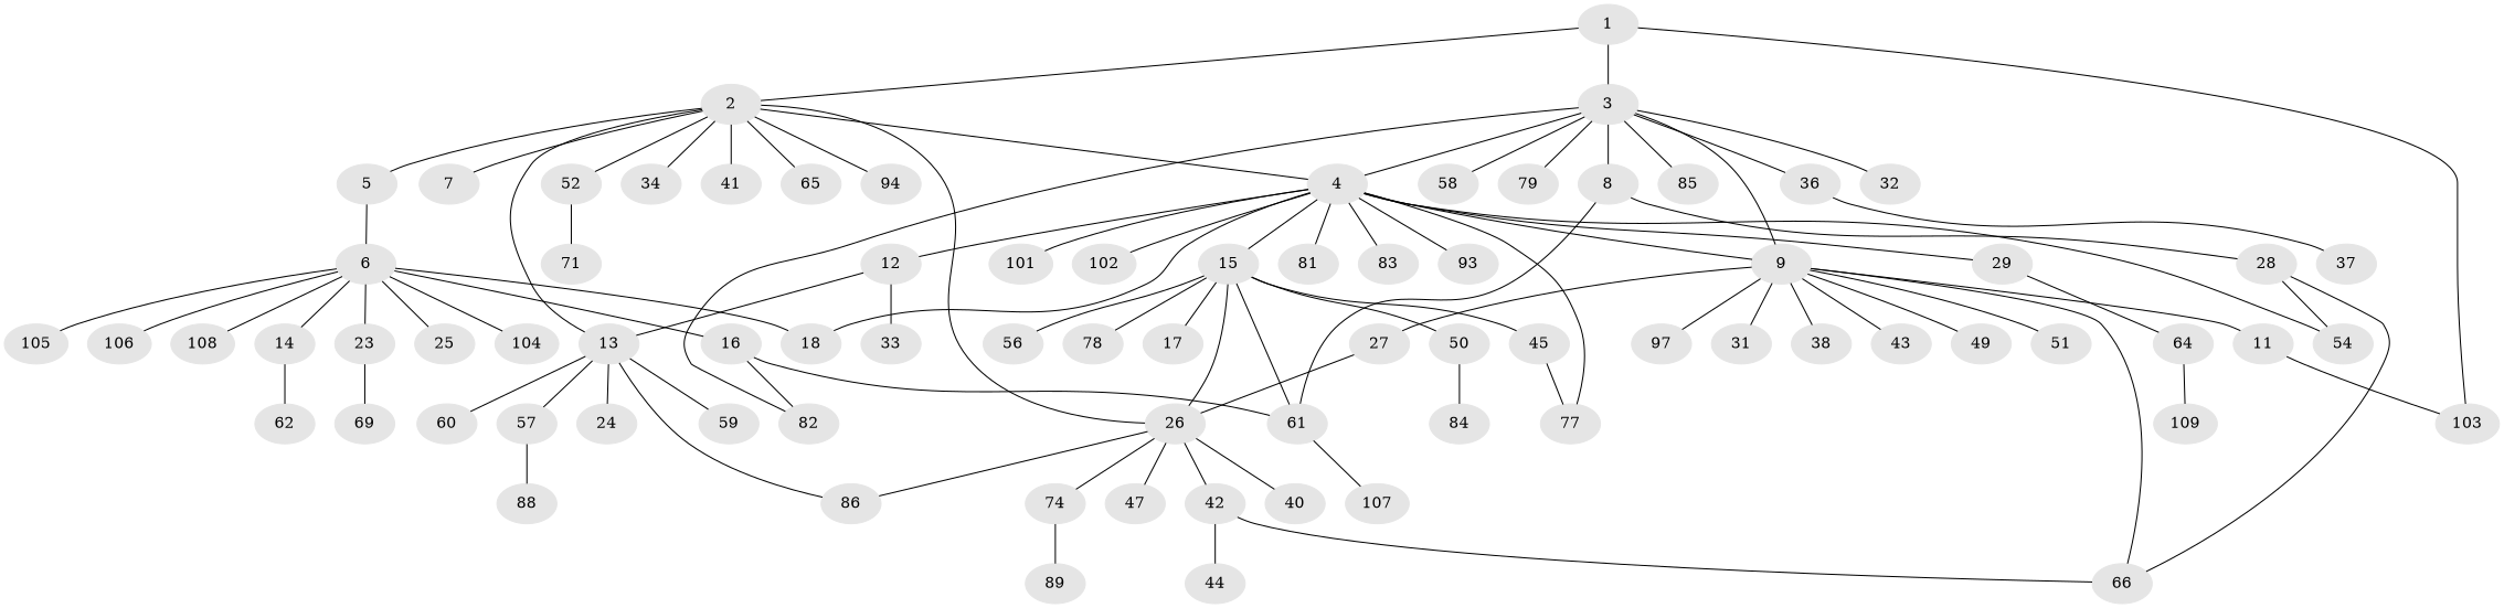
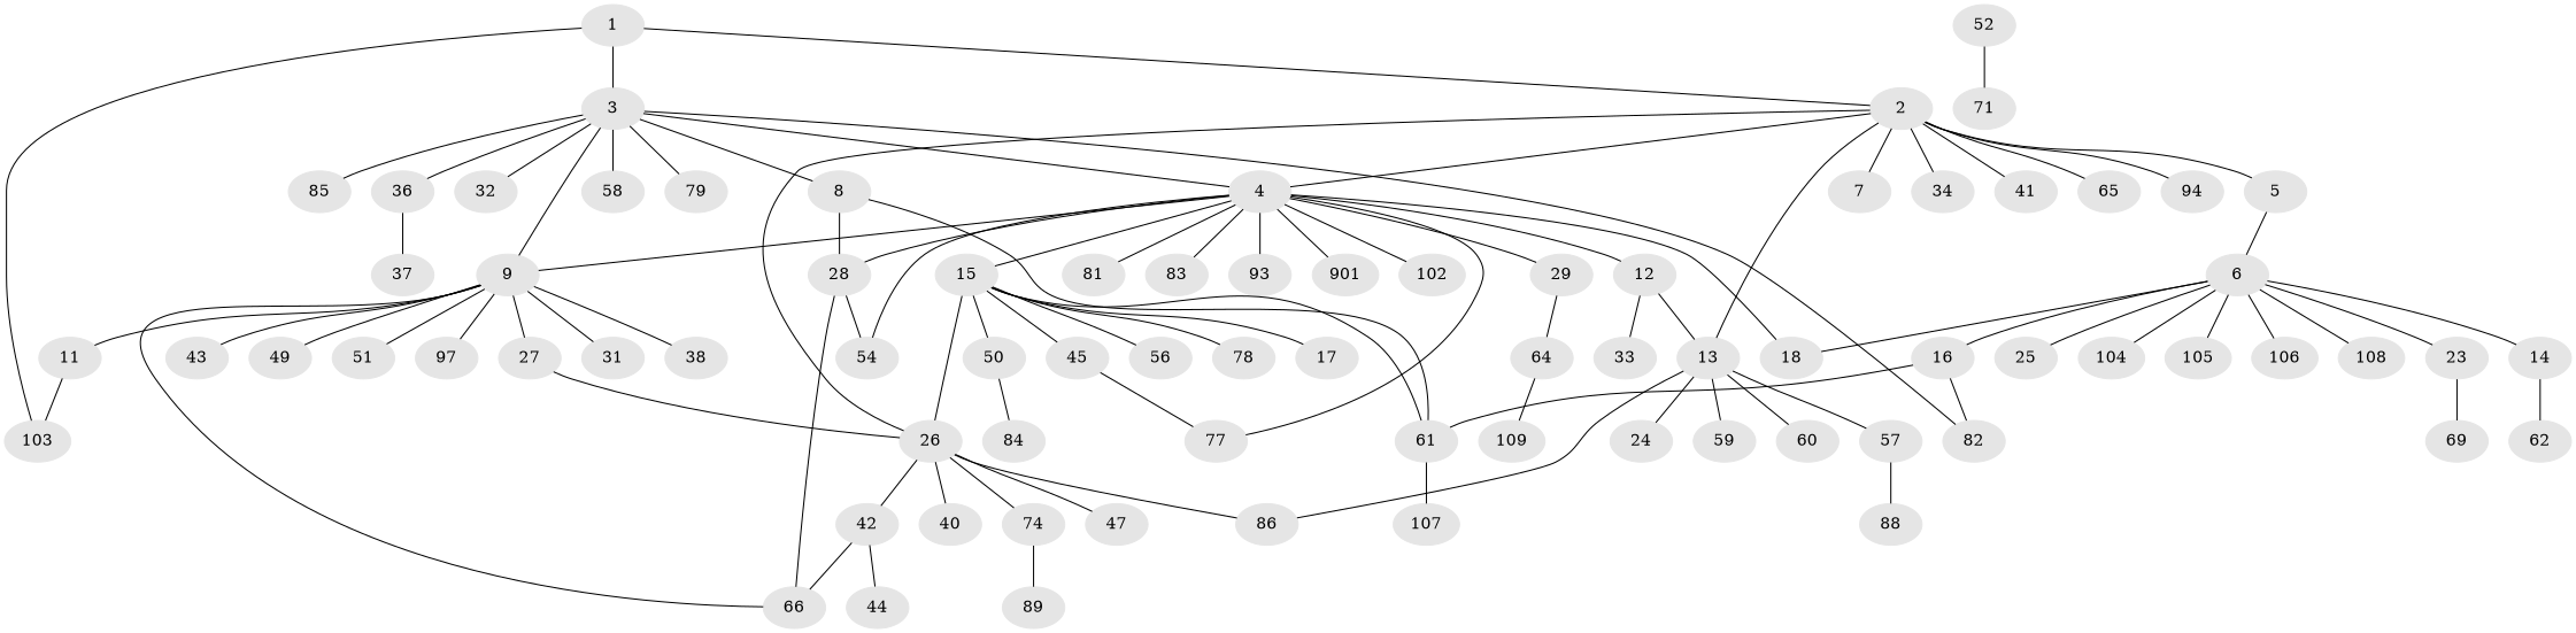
  graph {
    node [color=gray90 style=filled]
    1 [super="+99"]
    2 [super="+21"]
    3 [super="+19"]
    103
    4 [super="+10"]
    5
    7
    13 [super="+68"]
    26 [super="+48"]
    34
    41
    52
    65
    94
    8 [super="+90"]
    9 [super="+30"]
    32
    36
    58
    79
    82 [super="+87"]
    85
    12
    15 [super="+95"]
    18 [super="+75"]
    28 [super="+35"]
    29 [super="+63"]
    54
    n29 [label=77]
    81
    83
    93
-   101
+   101 [label=901]
    102
    6 [super="+53"]
    24 [super="+46"]
    57 [super="+80"]
    59
    60 [super="+73"]
    86
    40
    42
    47
    74
    71
    61 [super="+70"]
    11 [super="+92"]
    n48 [label=27 super="+91"]
    31
    38
    43
    49
    51
    66 [super="+76"]
    97
    37
    33 [super="+98"]
    17
    45 [super="+110"]
    50 [super="+55"]
    56
    78
    64 [super="+100"]
    14 [super="+20"]
    16 [super="+77"]
    23 [super="+27"]
    25
    104
    105
    106
    108
    62 [super="+67"]
    69
    107
    88
    84
    44
    89
    109
    1 -- 2
    1 -- 3
    1 -- 103
    2 -- 4
    2 -- 5
    2 -- 7
    2 -- 13
    2 -- 26
    2 -- 34
    2 -- 41
-   2 -- 52
    2 -- 65
    2 -- 94
    3 -- 4
    3 -- 8
    3 -- 9
    3 -- 32
    3 -- 36
    3 -- 58
    3 -- 79
    3 -- 82
    3 -- 85
    4 -- 9
    4 -- 12
    4 -- 15
    4 -- 18
+   4 -- 28
    4 -- 29
    4 -- 54
    4 -- n29
    4 -- 81
    4 -- 83
    4 -- 93
    4 -- 101
    4 -- 102
    5 -- 6
    13 -- 24
    13 -- 57
    13 -- 59
    13 -- 60
    13 -- 86
    26 -- 86
    26 -- 40
    26 -- 42
    26 -- 47
    26 -- 74
    52 -- 71
    8 -- 28
    8 -- 61
    9 -- 11
    9 -- n48 [weight=2]
    9 -- 31
    9 -- 38
    9 -- 43
    9 -- 49
    9 -- 51
    9 -- 66
    9 -- 97
    36 -- 37
    12 -- 13
    12 -- 33
    15 -- 26
    15 -- 61
    15 -- 17
    15 -- 45
    15 -- 50
    15 -- 56
    15 -- 78
    28 -- 54
    28 -- 66
    29 -- 64
    6 -- 18
    6 -- 14
    6 -- 16
    6 -- 23
    6 -- 25
    6 -- 104
    6 -- 105
    6 -- 106
    6 -- 108
    57 -- 88
    42 -- 66
    42 -- 44
    74 -- 89
    61 -- 107
    11 -- 103
    n48 -- 26
    45 -- n29
    50 -- 84
    64 -- 109
    14 -- 62
    16 -- 82
    16 -- 61
    23 -- 69
  }
